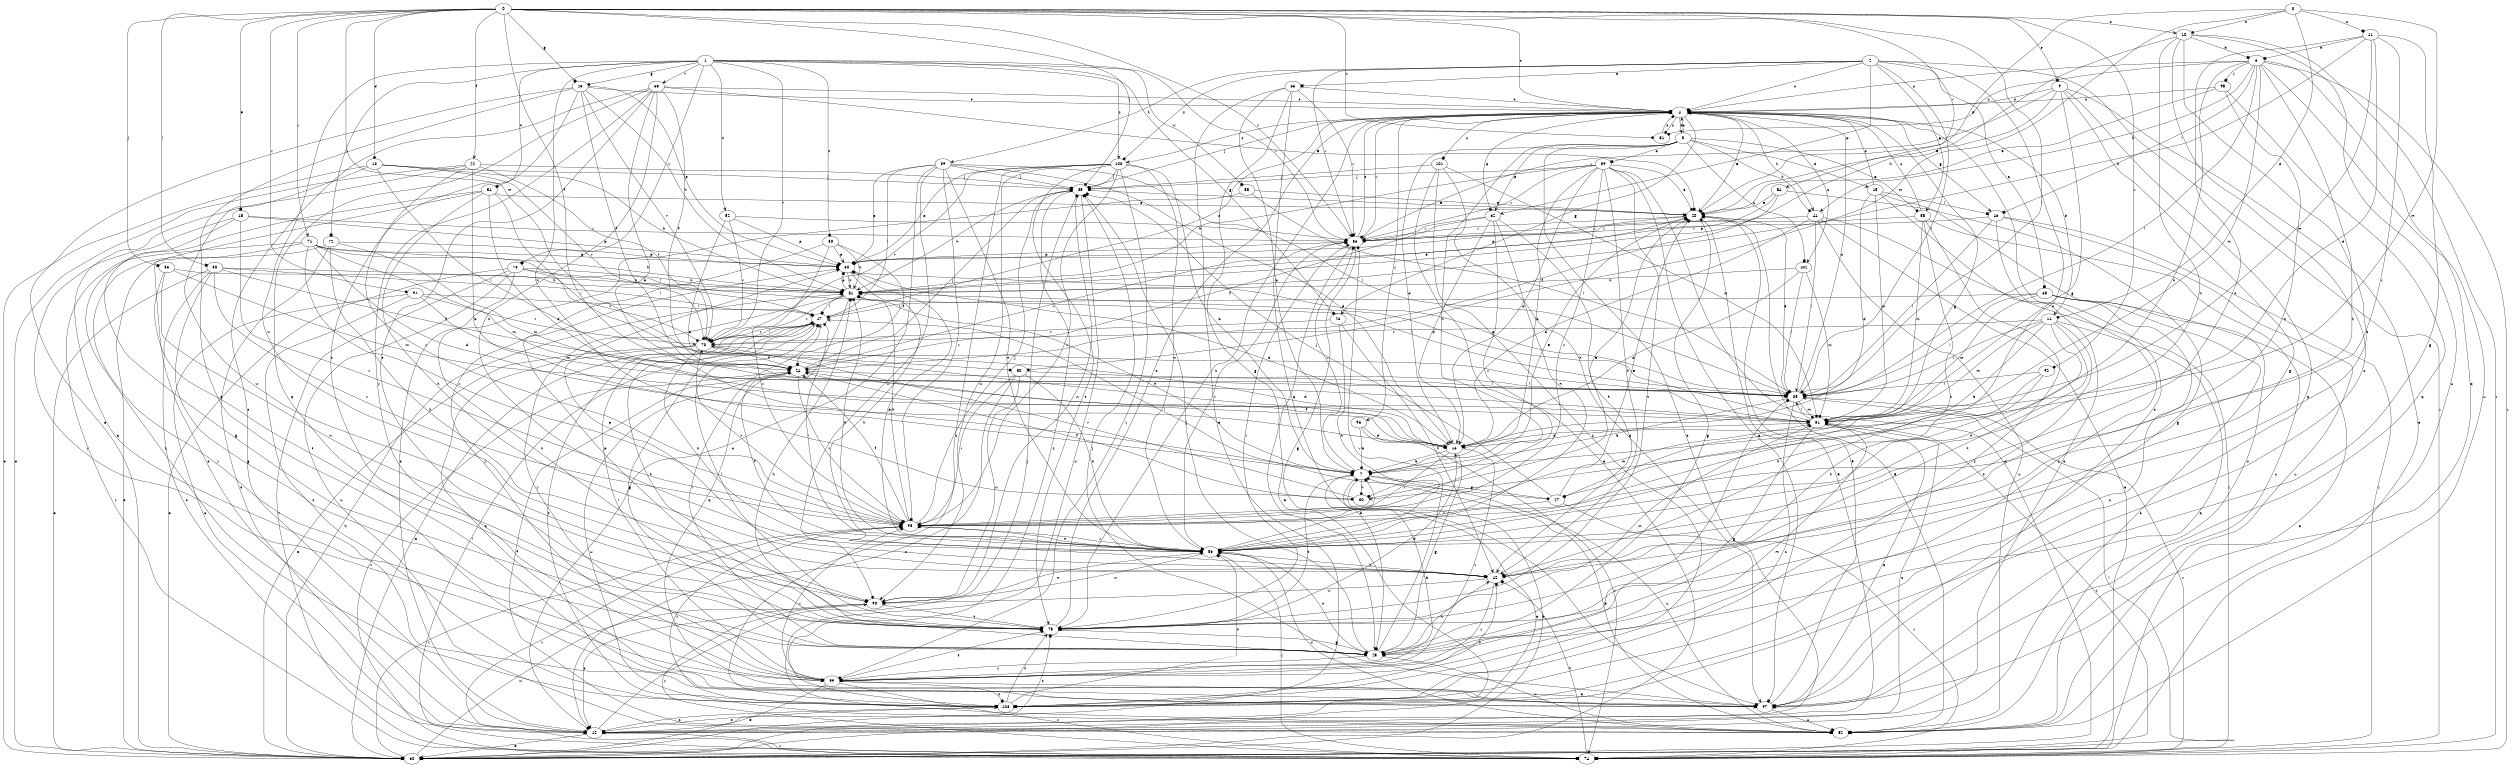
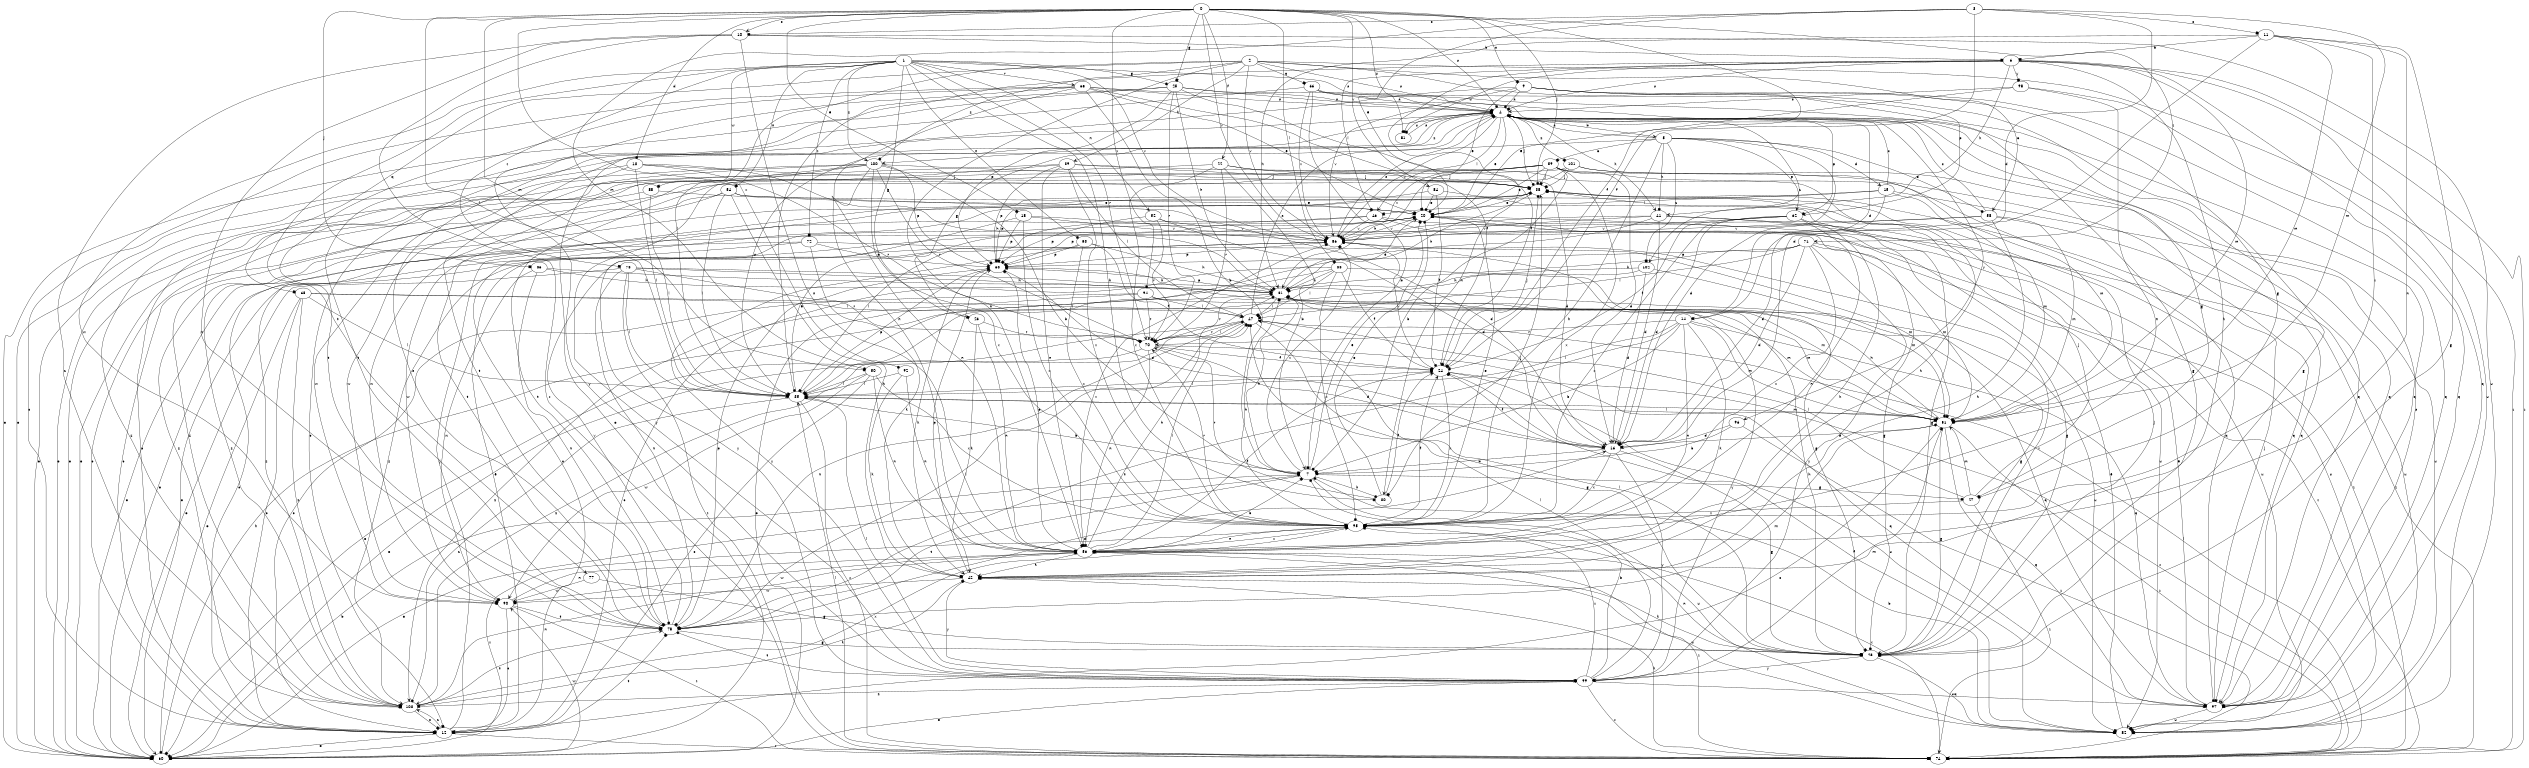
  strict digraph {
    fontname=Lato
    node [fontname=Lato]
    edge [arrowhead=vee fontname=Lato]
    0
    4
    9
    10
    13
    18
    22
    24
    25
    33
    35
    36
    38
    50
    71
    81
    84
    86
    92
    94
    26
    100
    62
    14
    20
    5
    27
    41
    46
    78
    96
    101
    102
    n34 [label=97]
    60
    28
    56
    74
    6
    82
    31
    103
    70
    90
    95
    99
    63
    n48 [label=7]
    12
    47
    51
    16
    42
    1
    30
    52
    53
    54
    68
    72
    73
+   77
    88
    2
    39
    58
    65
    66
    3
    11
    15
    59
    98
    0 -> 4 [arrowhead=dot label=a]
    0 -> 9 [arrowhead=box label=c]
    0 -> 10 [label=c]
    0 -> 13 [arrowhead=dot label=d]
    0 -> 18 [arrowhead=box label=e]
    0 -> 22 [label=f]
    0 -> 24 [arrowhead=box label=f]
    0 -> 25 [arrowhead=box label=g]
    0 -> 33 [arrowhead=box label=i]
    0 -> 35 [label=i]
    0 -> 36 [arrowhead=box label=j]
    0 -> 38 [arrowhead=dot label=j]
    0 -> 50 [arrowhead=dot label=m]
    0 -> 71 [label=s]
    0 -> 81 [arrowhead=dot label=u]
    0 -> 84 [label=v]
    0 -> 86 [label=v]
    0 -> 92 [arrowhead=dot label=x]
    0 -> 94 [arrowhead=dot label=x]
    4 -> 38 [arrowhead=dot label=j]
    4 -> 81 [arrowhead=dot label=u]
    4 -> 86 [arrowhead=dot label=v]
    4 -> 26 [label=g]
    4 -> 100 [label=z]
    4 -> 62 [arrowhead=dot label=p]
    4 -> 14 [label=d]
    4 -> 20 [label=e]
    4 -> 5 [label=b]
    4 -> 27 [arrowhead=dot label=g]
    4 -> 41 [label=k]
-   4 -> 46 [label=g]
+   4 -> 46 [label=l]
    4 -> 78 [label=t]
    4 -> 96 [label=y]
    4 -> 101 [arrowhead=box label=z]
    4 -> 102 [label=z]
    9 -> 4 [arrowhead=dot label=a]
    9 -> 86 [label=v]
    9 -> 20 [arrowhead=box label=e]
    9 -> 27 [arrowhead=dot label=g]
    9 -> n34 [arrowhead=box label=q]
    9 -> 60 [arrowhead=dot label=o]
    9 -> 28 [arrowhead=dot label=g]
    10 -> 78 [arrowhead=box label=t]
    10 -> 56 [arrowhead=dot label=n]
    10 -> 74 [arrowhead=dot label=s]
    10 -> 6 [arrowhead=box label=b]
    10 -> 82 [arrowhead=dot label=u]
-   10 -> 31 [arrowhead=dot label=h]
    10 -> 103 [arrowhead=box label=z]
    13 -> 35 [arrowhead=dot label=i]
    13 -> 38 [label=j]
    13 -> 60 [label=o]
    13 -> 31 [label=h]
    13 -> 70 [arrowhead=dot label=r]
    13 -> 90 [arrowhead=dot label=w]
    18 -> 86 [arrowhead=box label=v]
    18 -> 28 [arrowhead=dot label=g]
    18 -> 95 [label=x]
    18 -> 99 [label=y]
    18 -> 63 [arrowhead=box label=p]
    22 -> 38 [arrowhead=box label=j]
    22 -> n34 [arrowhead=dot label=q]
    22 -> 60 [arrowhead=box label=o]
    22 -> 70 [label=r]
    22 -> 95 [arrowhead=dot label=x]
    22 -> n48 [label=b]
    24 -> 35 [label=i]
    24 -> 38 [arrowhead=dot label=j]
    24 -> 86 [arrowhead=dot label=v]
    24 -> 74 [arrowhead=dot label=s]
    24 -> 82 [label=u]
    24 -> 95 [arrowhead=box label=x]
    25 -> 4 [label=a]
    25 -> 24 [arrowhead=box label=f]
    25 -> 78 [label=t]
    25 -> n34 [arrowhead=dot label=q]
    25 -> 60 [arrowhead=dot label=o]
    25 -> 31 [arrowhead=box label=h]
    25 -> 70 [label=r]
    25 -> 63 [arrowhead=dot label=p]
    33 -> 24 [arrowhead=box label=f]
    33 -> 60 [arrowhead=box label=o]
    33 -> 28 [arrowhead=dot label=g]
    33 -> 31 [arrowhead=dot label=h]
    33 -> 95 [arrowhead=dot label=x]
    33 -> 12 [label=c]
    33 -> 47 [arrowhead=dot label=l]
    35 -> 4 [label=a]
    35 -> 20 [arrowhead=box label=e]
    35 -> 74 [arrowhead=box label=s]
    35 -> 103 [arrowhead=dot label=z]
    35 -> 63 [label=p]
    35 -> n48 [arrowhead=box label=b]
    35 -> 51 [arrowhead=dot label=m]
    36 -> 78 [arrowhead=box label=t]
    36 -> 31 [label=h]
    36 -> 90 [arrowhead=dot label=w]
    36 -> 51 [arrowhead=dot label=m]
    38 -> 20 [label=e]
    38 -> 82 [label=u]
    38 -> 31 [label=h]
    38 -> 103 [arrowhead=box label=z]
    38 -> 90 [label=w]
    50 -> 35 [label=i]
    50 -> 56 [arrowhead=box label=n]
    50 -> 90 [label=w]
    50 -> 95 [label=x]
    50 -> 12 [arrowhead=box label=c]
    71 -> 74 [arrowhead=dot label=s]
    71 -> 31 [arrowhead=box label=h]
    71 -> 95 [label=x]
    71 -> 99 [label=y]
    71 -> 63 [arrowhead=box label=p]
    71 -> 47 [arrowhead=box label=l]
    71 -> 51 [label=m]
    71 -> 16 [arrowhead=box label=d]
    81 -> 4 [arrowhead=dot label=a]
    84 -> 24 [arrowhead=dot label=f]
    84 -> 20 [arrowhead=dot label=e]
    84 -> 28 [label=g]
    84 -> 63 [label=p]
    86 -> 4 [arrowhead=box label=a]
    86 -> 60 [label=o]
    86 -> 28 [arrowhead=box label=g]
    86 -> 63 [arrowhead=dot label=p]
    92 -> 35 [label=i]
    92 -> 56 [label=n]
    92 -> 42 [arrowhead=box label=k]
    94 -> 103 [label=z]
    94 -> 70 [label=r]
    94 -> 12 [arrowhead=dot label=c]
    94 -> 47 [label=l]
    94 -> 51 [label=m]
    26 -> 56 [arrowhead=box label=n]
    26 -> 70 [arrowhead=dot label=r]
    26 -> 42 [label=k]
    100 -> 38 [arrowhead=box label=j]
    100 -> 78 [label=t]
    100 -> 56 [arrowhead=box label=n]
    100 -> 103 [arrowhead=box label=z]
    100 -> 70 [label=r]
    100 -> 90 [label=w]
    100 -> 95 [label=x]
    100 -> 99 [arrowhead=dot label=y]
    100 -> 63 [label=p]
    100 -> n48 [arrowhead=dot label=b]
    62 -> 24 [arrowhead=dot label=f]
    62 -> 86 [arrowhead=dot label=v]
    62 -> 56 [label=n]
    62 -> 95 [label=x]
    62 -> 16 [label=d]
    62 -> 42 [label=k]
    14 -> 35 [arrowhead=dot label=i]
    14 -> 78 [arrowhead=box label=t]
    14 -> n34 [arrowhead=box label=q]
    14 -> 56 [arrowhead=dot label=n]
    14 -> 70 [label=r]
    14 -> n48 [arrowhead=box label=b]
    14 -> 51 [label=m]
    14 -> 42 [arrowhead=dot label=k]
    20 -> 86 [arrowhead=box label=v]
    20 -> 28 [arrowhead=box label=g]
    20 -> 63 [arrowhead=dot label=p]
    5 -> 4 [label=a]
    5 -> 62 [label=p]
    5 -> 41 [arrowhead=dot label=k]
    5 -> 102 [arrowhead=box label=z]
    5 -> 12 [arrowhead=box label=c]
    5 -> 16 [label=d]
    5 -> 30 [arrowhead=box label=h]
    5 -> 58 [arrowhead=dot label=o]
    5 -> 15 [label=d]
    5 -> 59 [arrowhead=box label=o]
    27 -> 38 [arrowhead=box label=j]
    27 -> 74 [label=s]
    27 -> 95 [label=x]
    27 -> 47 [label=l]
    27 -> 51 [label=m]
    41 -> 35 [label=i]
    41 -> 86 [arrowhead=dot label=v]
    41 -> 60 [label=o]
    41 -> 74 [arrowhead=dot label=s]
    41 -> 82 [arrowhead=box label=u]
    41 -> 16 [label=d]
    46 -> 35 [arrowhead=box label=i]
    46 -> 86 [arrowhead=dot label=v]
    46 -> 74 [arrowhead=dot label=s]
    46 -> 82 [arrowhead=box label=u]
    46 -> 103 [arrowhead=dot label=z]
    78 -> 4 [arrowhead=dot label=a]
    78 -> 86 [arrowhead=dot label=v]
    78 -> 28 [arrowhead=box label=g]
    78 -> 63 [arrowhead=box label=p]
    78 -> 47 [arrowhead=box label=l]
    78 -> 51 [arrowhead=dot label=m]
    78 -> 16 [label=d]
    96 -> 74 [label=s]
    96 -> n48 [arrowhead=dot label=b]
    96 -> 16 [label=d]
    101 -> 38 [arrowhead=box label=j]
    101 -> n34 [label=q]
    101 -> 60 [arrowhead=box label=o]
    101 -> 103 [label=z]
    101 -> 51 [arrowhead=dot label=m]
    102 -> 35 [arrowhead=box label=i]
    102 -> 31 [arrowhead=box label=h]
    102 -> 51 [arrowhead=dot label=m]
    102 -> 16 [label=d]
    n34 -> 4 [label=a]
    n34 -> 38 [arrowhead=box label=j]
    n34 -> 20 [arrowhead=box label=e]
    n34 -> 82 [arrowhead=box label=u]
    60 -> 31 [arrowhead=dot label=h]
    60 -> 90 [label=w]
    60 -> 95 [arrowhead=box label=x]
    60 -> n48 [arrowhead=dot label=b]
    28 -> 38 [arrowhead=dot label=j]
    28 -> 86 [arrowhead=dot label=v]
    28 -> 56 [arrowhead=box label=n]
    28 -> 82 [arrowhead=box label=u]
    28 -> 31 [arrowhead=box label=h]
    28 -> 99 [arrowhead=dot label=y]
    28 -> 47 [label=l]
    28 -> 42 [label=k]
    56 -> 24 [arrowhead=dot label=f]
    56 -> 86 [arrowhead=box label=v]
    56 -> 74 [arrowhead=box label=s]
    56 -> 82 [arrowhead=dot label=u]
    56 -> 31 [arrowhead=dot label=h]
    56 -> 90 [arrowhead=dot label=w]
    56 -> 95 [arrowhead=box label=x]
    56 -> 63 [arrowhead=box label=p]
    56 -> n48 [arrowhead=box label=b]
    56 -> 47 [arrowhead=dot label=l]
    56 -> 42 [label=k]
    74 -> 35 [label=i]
    74 -> 95 [arrowhead=box label=x]
    74 -> 47 [label=l]
    74 -> 42 [arrowhead=box label=k]
    6 -> 4 [arrowhead=box label=a]
    6 -> 35 [arrowhead=dot label=i]
    6 -> 81 [arrowhead=dot label=u]
    6 -> 41 [label=k]
    6 -> 46 [arrowhead=box label=l]
    6 -> n34 [label=q]
    6 -> 74 [arrowhead=box label=s]
    6 -> 82 [arrowhead=dot label=u]
    6 -> 51 [arrowhead=box label=m]
    6 -> 42 [arrowhead=dot label=k]
    6 -> 30 [label=h]
    6 -> 98 [arrowhead=box label=y]
    82 -> 24 [arrowhead=dot label=f]
    82 -> 20 [arrowhead=box label=e]
    82 -> n48 [arrowhead=dot label=b]
    31 -> 20 [label=e]
    31 -> n34 [label=q]
    31 -> 70 [label=r]
    31 -> 99 [label=y]
    31 -> 63 [arrowhead=box label=p]
    31 -> 47 [arrowhead=box label=l]
    103 -> 78 [label=t]
    103 -> 56 [arrowhead=box label=n]
    103 -> 95 [label=x]
    103 -> 12 [arrowhead=box label=c]
    103 -> 42 [arrowhead=box label=k]
    70 -> 24 [arrowhead=box label=f]
    70 -> n34 [label=q]
    70 -> 60 [arrowhead=dot label=o]
    70 -> 56 [arrowhead=box label=n]
    70 -> 47 [arrowhead=dot label=l]
    70 -> 16 [arrowhead=box label=d]
    90 -> 78 [arrowhead=box label=t]
    90 -> 56 [arrowhead=dot label=n]
    90 -> 74 [arrowhead=box label=s]
    90 -> 12 [label=c]
    95 -> 24 [label=f]
    95 -> 38 [label=j]
    95 -> 20 [arrowhead=box label=e]
    95 -> 56 [label=n]
    95 -> 31 [arrowhead=box label=h]
    95 -> 70 [label=r]
    99 -> 35 [arrowhead=box label=i]
    99 -> 78 [arrowhead=dot label=t]
    99 -> n34 [arrowhead=box label=q]
    99 -> 60 [arrowhead=box label=o]
    99 -> 74 [arrowhead=dot label=s]
    99 -> 103 [arrowhead=box label=z]
    99 -> 95 [arrowhead=dot label=x]
    99 -> n48 [arrowhead=dot label=b]
    99 -> 47 [arrowhead=dot label=l]
    99 -> 51 [arrowhead=box label=m]
    63 -> 31 [label=h]
    63 -> 16 [label=d]
    63 -> 42 [label=k]
    n48 -> 86 [arrowhead=box label=v]
    n48 -> 20 [arrowhead=box label=e]
    n48 -> 27 [arrowhead=dot label=g]
    n48 -> 78 [label=t]
    n48 -> 60 [arrowhead=box label=o]
    n48 -> 82 [arrowhead=box label=u]
    n48 -> 31 [arrowhead=dot label=h]
    n48 -> 30 [arrowhead=dot label=h]
    12 -> 38 [arrowhead=box label=j]
    12 -> 20 [arrowhead=dot label=e]
    12 -> 78 [arrowhead=box label=t]
    12 -> 60 [label=o]
    12 -> 74 [arrowhead=box label=s]
    12 -> 103 [label=z]
    47 -> 4 [arrowhead=box label=a]
    47 -> 78 [arrowhead=box label=t]
    47 -> 60 [arrowhead=box label=o]
    47 -> 28 [arrowhead=box label=g]
    47 -> 103 [label=z]
    47 -> 70 [arrowhead=box label=r]
    51 -> 35 [label=i]
    51 -> n34 [label=q]
    51 -> 28 [arrowhead=dot label=g]
    51 -> 74 [label=s]
    51 -> 31 [label=h]
    51 -> 12 [arrowhead=box label=c]
    51 -> 16 [arrowhead=box label=d]
    16 -> 24 [arrowhead=dot label=f]
    16 -> 28 [arrowhead=dot label=g]
    16 -> 95 [arrowhead=dot label=x]
    16 -> 99 [arrowhead=dot label=y]
    16 -> n48 [arrowhead=dot label=b]
    42 -> 90 [arrowhead=box label=w]
    42 -> 99 [arrowhead=box label=y]
    42 -> 63 [label=p]
+   1 -> 4 [arrowhead=box label=a]
    1 -> 25 [arrowhead=dot label=g]
    1 -> 86 [arrowhead=dot label=v]
    1 -> 26 [arrowhead=box label=g]
    1 -> 100 [label=z]
    1 -> 70 [label=r]
    1 -> 90 [arrowhead=box label=w]
    1 -> 30 [arrowhead=dot label=h]
    1 -> 52 [label=n]
    1 -> 53 [arrowhead=dot label=n]
    1 -> 54 [arrowhead=box label=n]
    1 -> 68 [label=r]
    1 -> 72 [arrowhead=box label=s]
    1 -> 73 [arrowhead=box label=s]
+   1 -> 77 [label=t]
    1 -> 88 [arrowhead=box label=w]
    30 -> 24 [label=f]
    30 -> 20 [arrowhead=dot label=e]
    30 -> 70 [label=r]
    52 -> 86 [arrowhead=dot label=v]
    52 -> 70 [arrowhead=box label=r]
    52 -> 63 [arrowhead=box label=p]
    52 -> 16 [label=d]
    53 -> 24 [arrowhead=box label=f]
    53 -> 31 [label=h]
    53 -> 95 [label=x]
    53 -> 99 [arrowhead=dot label=y]
    53 -> 63 [label=p]
    54 -> 35 [arrowhead=box label=i]
    54 -> 20 [label=e]
    54 -> 103 [label=z]
    54 -> 12 [label=c]
    54 -> 16 [label=d]
    54 -> 42 [label=k]
    68 -> 4 [arrowhead=box label=a]
    68 -> 24 [label=f]
    68 -> 20 [arrowhead=box label=e]
    68 -> 78 [arrowhead=dot label=t]
    68 -> n34 [label=q]
    68 -> 56 [arrowhead=dot label=n]
    68 -> 99 [arrowhead=dot label=y]
    68 -> n48 [arrowhead=box label=b]
    68 -> 12 [arrowhead=dot label=c]
    72 -> 60 [label=o]
    72 -> 63 [arrowhead=dot label=p]
    72 -> 12 [arrowhead=box label=c]
    72 -> 51 [arrowhead=box label=m]
    72 -> 42 [arrowhead=dot label=k]
    73 -> 35 [arrowhead=dot label=i]
    73 -> 78 [arrowhead=box label=t]
    73 -> 60 [arrowhead=box label=o]
    73 -> 74 [label=s]
    73 -> 82 [arrowhead=box label=u]
    73 -> 31 [label=h]
    73 -> 70 [arrowhead=dot label=r]
+   77 -> 28 [arrowhead=box label=g]
+   77 -> 90 [label=w]
    88 -> 35 [label=i]
    88 -> 20 [arrowhead=dot label=e]
    88 -> 12 [arrowhead=dot label=c]
    2 -> 4 [arrowhead=box label=a]
    2 -> 35 [label=i]
    2 -> 86 [arrowhead=box label=v]
    2 -> 100 [arrowhead=dot label=z]
    2 -> 62 [label=p]
    2 -> 56 [arrowhead=box label=n]
    2 -> 74 [label=s]
    2 -> 39 [label=k]
    2 -> 58 [label=o]
    2 -> 65 [arrowhead=box label=q]
    2 -> 66 [arrowhead=box label=q]
-   39 -> 35 [arrowhead=box label=i]
    39 -> 38 [arrowhead=dot label=j]
    39 -> 56 [arrowhead=box label=n]
    39 -> 90 [arrowhead=dot label=w]
    39 -> 95 [arrowhead=box label=x]
    39 -> 63 [arrowhead=dot label=p]
    39 -> 12 [arrowhead=dot label=c]
    39 -> 47 [label=l]
    39 -> 16 [label=d]
    58 -> 4 [arrowhead=box label=a]
    58 -> 86 [arrowhead=box label=v]
    58 -> 82 [arrowhead=box label=u]
    58 -> 103 [label=z]
    58 -> 51 [arrowhead=dot label=m]
    58 -> 42 [arrowhead=dot label=k]
    65 -> 35 [label=i]
    65 -> 60 [arrowhead=dot label=o]
    65 -> 103 [arrowhead=dot label=z]
    65 -> 12 [label=c]
-   65 -> 47 [arrowhead=dot label=l]
+   65 -> 47 [label=l]
    65 -> 51 [arrowhead=box label=m]
    66 -> 4 [arrowhead=dot label=a]
    66 -> 86 [label=v]
    66 -> n34 [arrowhead=box label=q]
    66 -> 60 [arrowhead=box label=o]
    66 -> 28 [label=g]
    66 -> n48 [arrowhead=box label=b]
    3 -> 10 [arrowhead=dot label=c]
+   3 -> 24 [label=f]
    3 -> 50 [arrowhead=dot label=m]
    3 -> 14 [arrowhead=dot label=d]
    3 -> 20 [arrowhead=dot label=e]
    3 -> 51 [label=m]
    3 -> 11 [arrowhead=box label=c]
    11 -> 28 [arrowhead=box label=g]
    11 -> 56 [arrowhead=dot label=n]
    11 -> 6 [arrowhead=box label=b]
    11 -> 31 [label=h]
    11 -> 95 [arrowhead=box label=x]
    11 -> 51 [arrowhead=box label=m]
    11 -> 16 [label=d]
    15 -> 4 [label=a]
    15 -> 46 [arrowhead=box label=l]
    15 -> 82 [label=u]
    15 -> 12 [label=c]
    15 -> 51 [arrowhead=dot label=m]
    15 -> 16 [arrowhead=dot label=d]
    59 -> 38 [arrowhead=box label=j]
    59 -> 86 [label=v]
    59 -> 20 [arrowhead=dot label=e]
    59 -> 78 [arrowhead=dot label=t]
    59 -> n34 [arrowhead=box label=q]
    59 -> 60 [arrowhead=dot label=o]
    59 -> 31 [label=h]
    59 -> 95 [arrowhead=dot label=x]
    59 -> n48 [arrowhead=dot label=b]
    59 -> 16 [label=d]
    59 -> 42 [label=k]
    98 -> 4 [label=a]
    98 -> 20 [arrowhead=box label=e]
    98 -> n34 [arrowhead=box label=q]
    98 -> 56 [label=n]
  }
